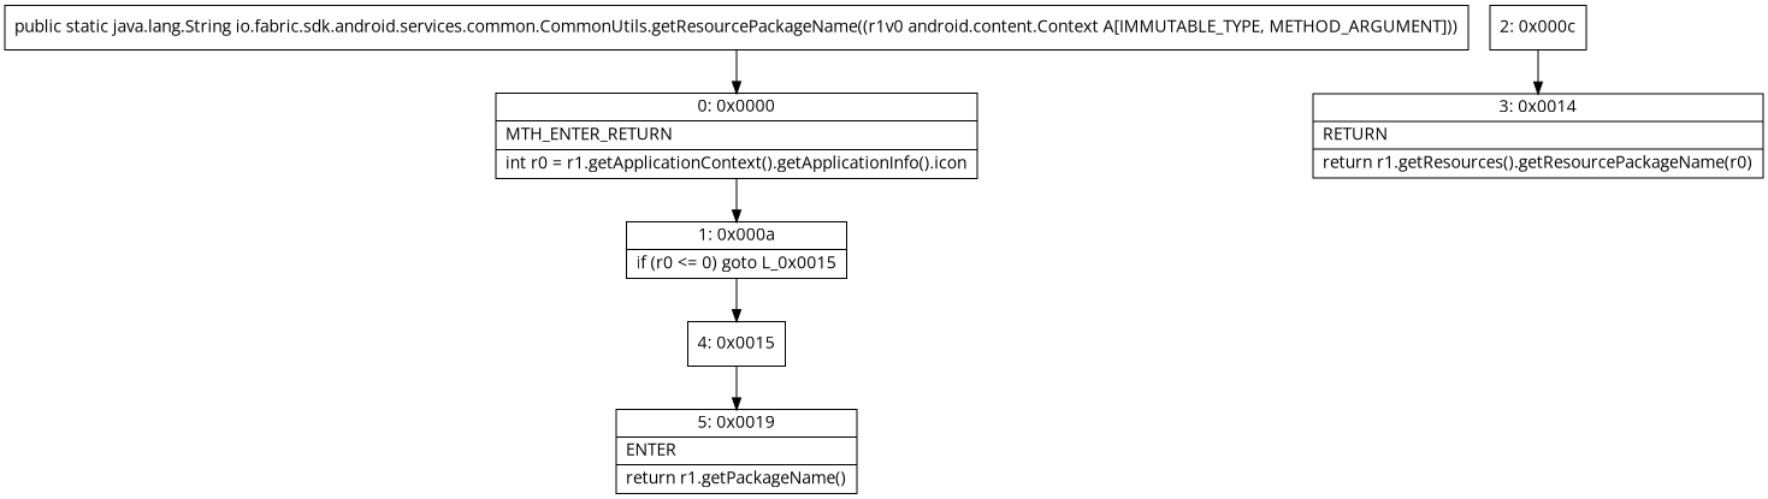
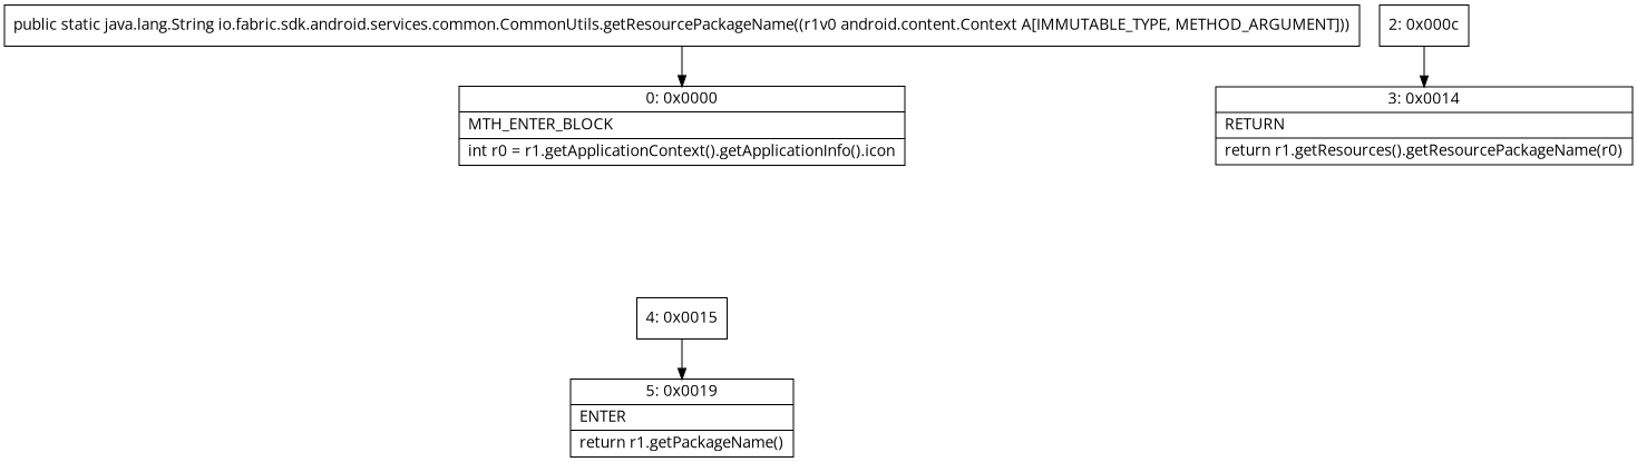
  digraph {
    fontname="Open Sans"
    node [fontname="Open Sans" shape=record]
    edge [fontname="Open Sans"]
-   n1 [label="{0\:\ 0x0000|MTH_ENTER_RETURN\l|int r0 = r1.getApplicationContext().getApplicationInfo().icon\l}"]
-   n2 [label="{1\:\ 0x000a|if (r0 \<= 0) goto L_0x0015\l}"]
+   n1 [label="{0\:\ 0x0000|MTH_ENTER_BLOCK\l|int r0 = r1.getApplicationContext().getApplicationInfo().icon\l}"]
    n3 [label="{4\:\ 0x0015}"]
    n4 [label="{2\:\ 0x000c}"]
    n5 [label="{3\:\ 0x0014|RETURN\l|return r1.getResources().getResourcePackageName(r0)\l}"]
    n6 [label="{5\:\ 0x0019|ENTER\l|return r1.getPackageName()\l}"]
    n7 [label="{public static java.lang.String io.fabric.sdk.android.services.common.CommonUtils.getResourcePackageName((r1v0 android.content.Context A[IMMUTABLE_TYPE, METHOD_ARGUMENT])) }"]
-   n1 -> n2
-   n2 -> n3
    n3 -> n6
    n4 -> n5
    n7 -> n1
  }
